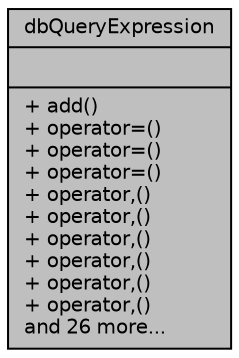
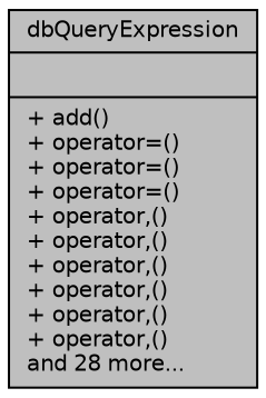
  digraph {
-   n1 [color=black fillcolor=grey75 fontcolor=black fontname=Helvetica fontsize=10 height=0.2 label="{dbQueryExpression\n||+ add()\l+ operator=()\l+ operator=()\l+ operator=()\l+ operator,()\l+ operator,()\l+ operator,()\l+ operator,()\l+ operator,()\l+ operator,()\land 26 more...\l}" shape=record style=filled width=0.4]
+   n1 [color=black fillcolor=grey75 fontcolor=black fontname=Helvetica fontsize=10 height=0.2 label="{dbQueryExpression\n||+ add()\l+ operator=()\l+ operator=()\l+ operator=()\l+ operator,()\l+ operator,()\l+ operator,()\l+ operator,()\l+ operator,()\l+ operator,()\land 28 more...\l}" shape=record style=filled width=0.4]
  }
